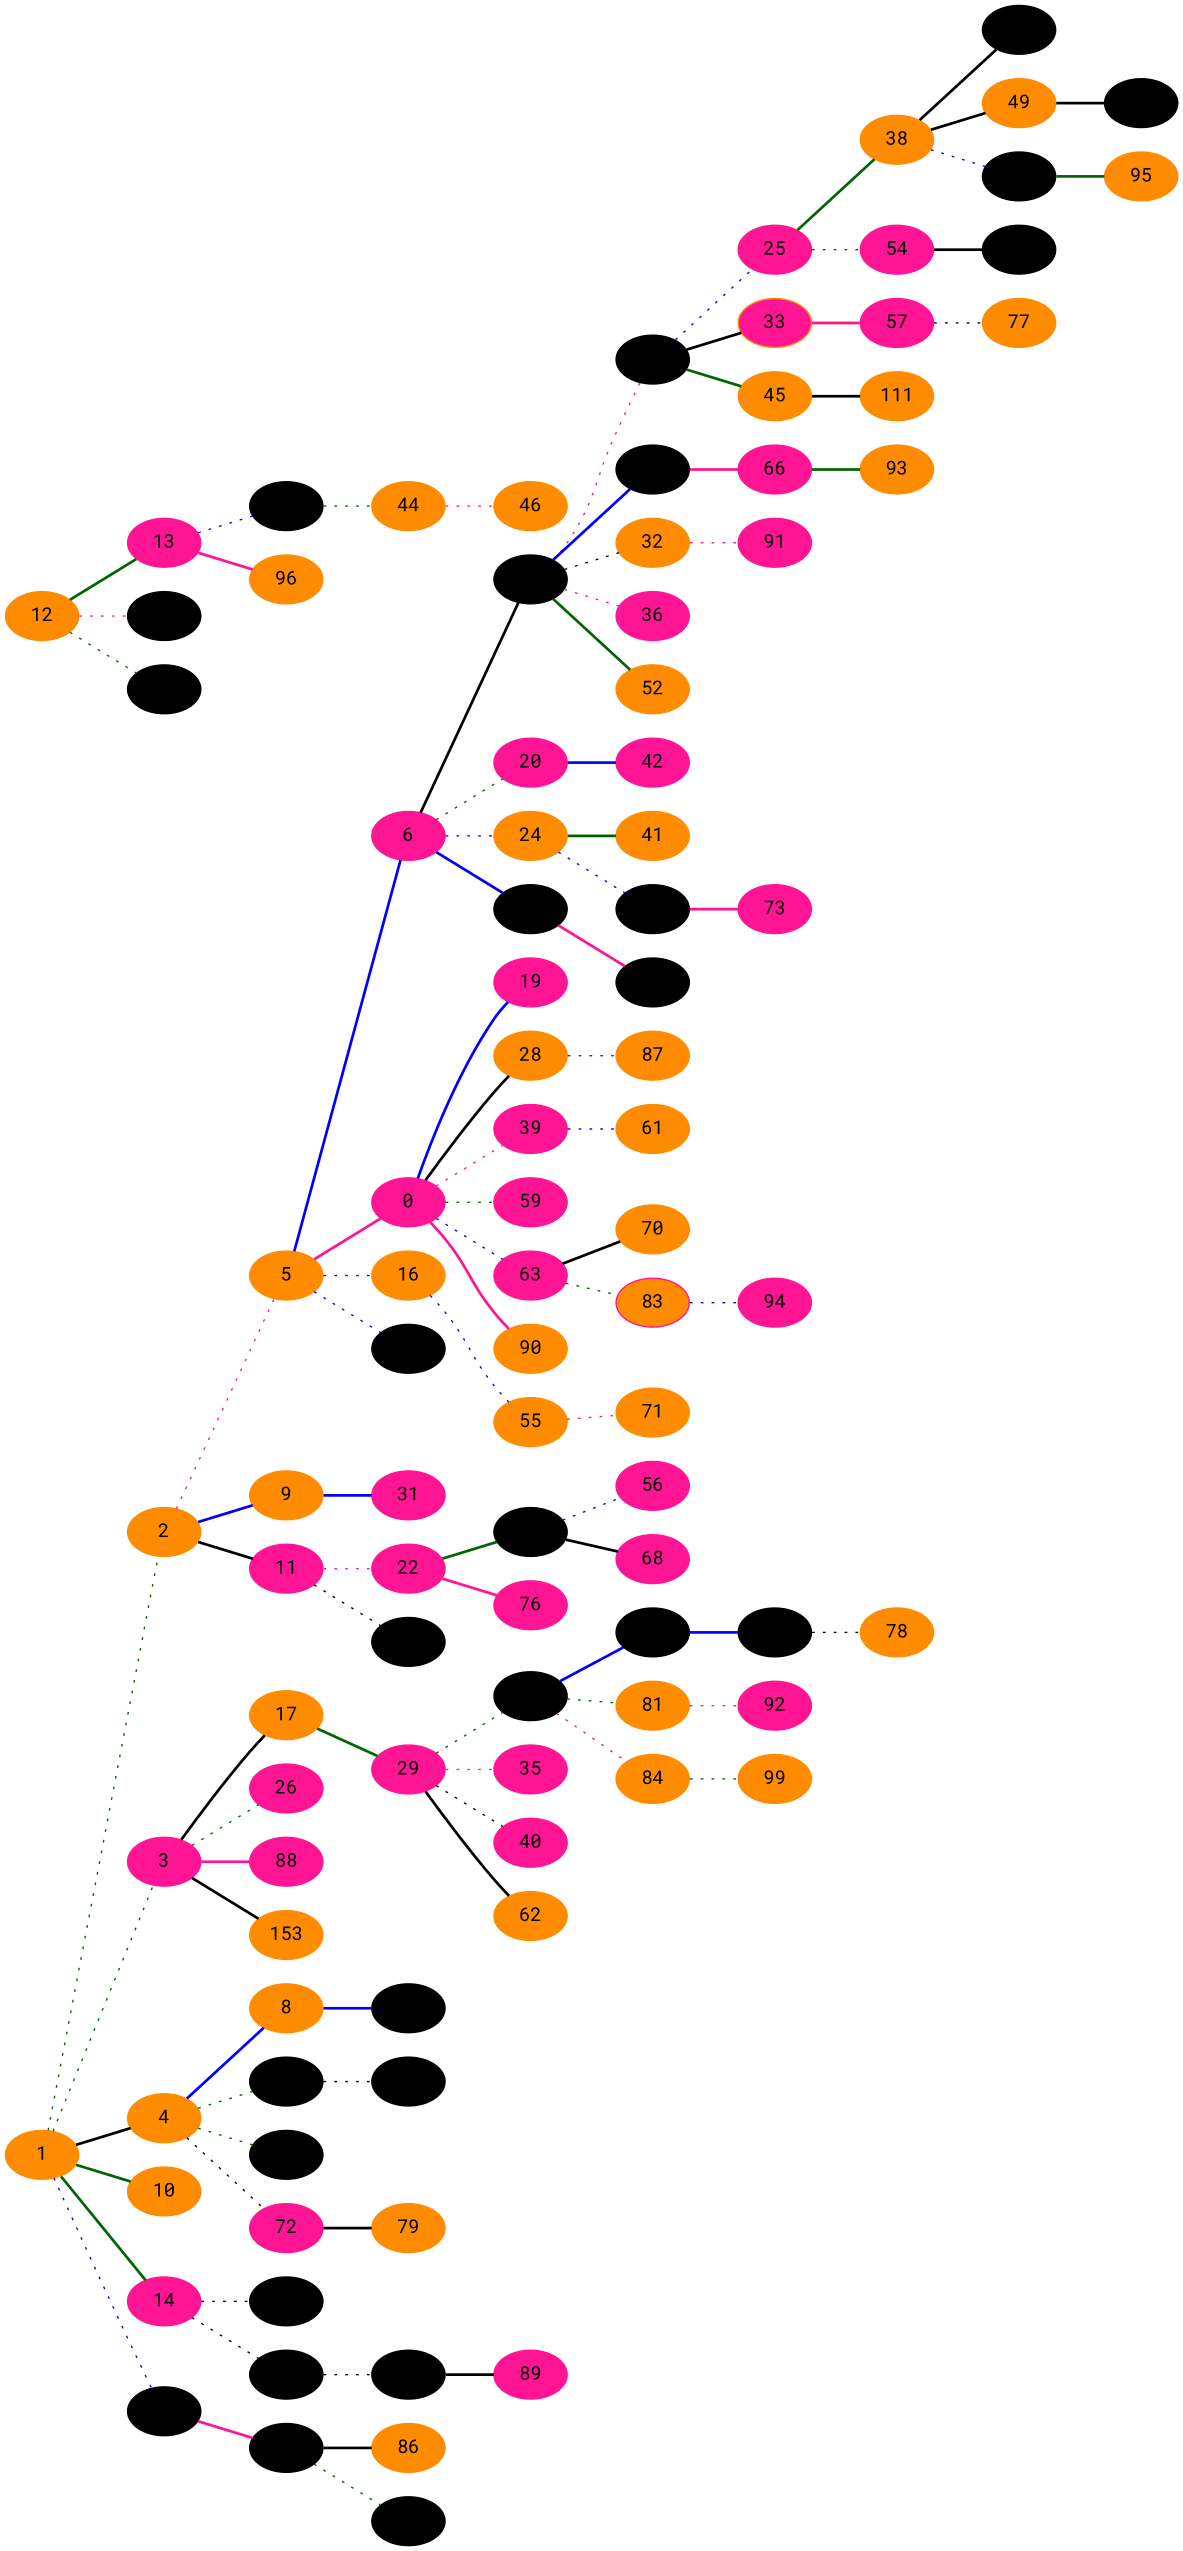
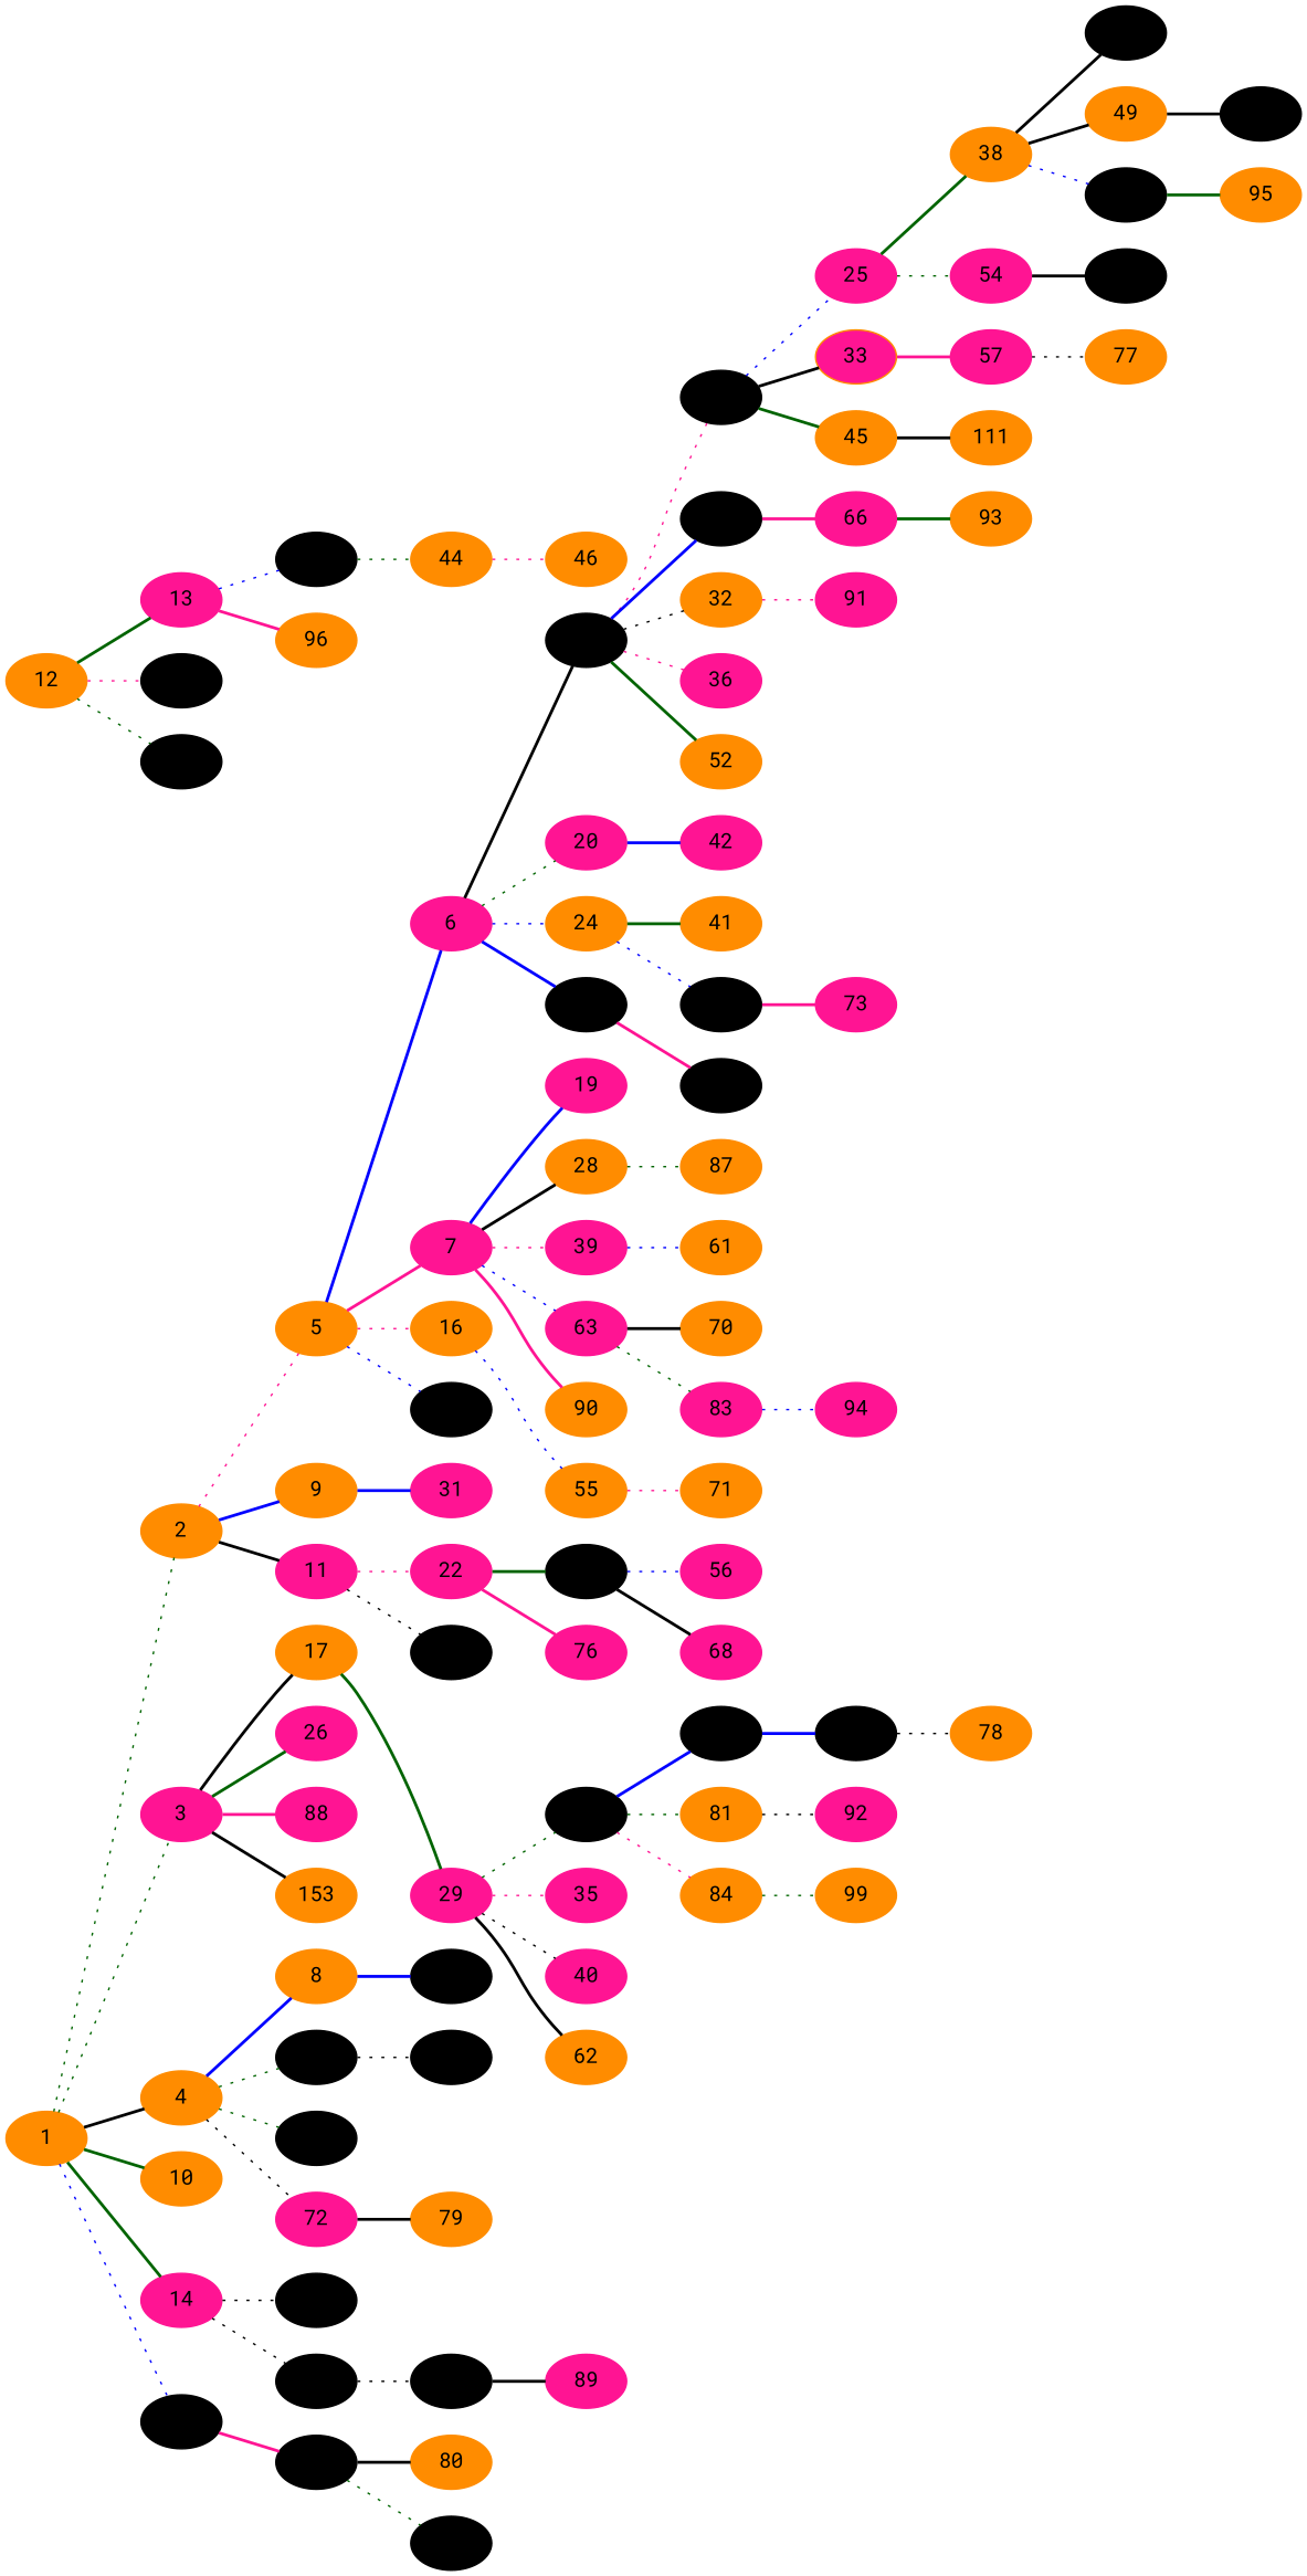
  graph {
    fontname="Roboto Mono"
    rankdir=LR
    node [color=darkorange fontname="Roboto Mono" style=filled]
    edge [color=black fontname="Roboto Mono" style=bold]
    1
    2
    3 [color=deeppink]
    4
    10
    14 [color=deeppink]
    15 [color=black]
    5
    9
    11 [color=deeppink]
    17
    26 [color=deeppink]
    88 [color=deeppink]
    n14 [label=153]
    8
    23 [color=black]
    67 [color=black]
    72 [color=deeppink]
    65 [color=black]
    74 [color=black]
    64 [color=black]
    6 [color=deeppink]
-   7 [color=deeppink label=0]
+   7 [color=deeppink]
    16
    100 [color=black]
    31 [color=deeppink]
    22 [color=deeppink]
    97 [color=black]
    29 [color=deeppink]
    60 [color=black]
    102 [color=black]
    79
    18 [color=black]
    20 [color=deeppink]
    24
    50 [color=black]
    19 [color=deeppink]
    28
    39 [color=deeppink]
-   59 [color=deeppink]
    63 [color=deeppink]
    90
    55
    21 [color=black]
    27 [color=black]
    32
    36 [color=deeppink]
    52
    42 [color=deeppink]
    41
    48 [color=black]
    69 [color=black]
    87
    61
    70
-   83 [color=deeppink fillcolor=darkorange]
+   83 [color=deeppink]
    13 [color=deeppink]
    12
    51 [color=black]
    85 [color=black]
    37 [color=black]
    76 [color=deeppink]
    34 [color=black]
    96
    44
    82 [color=black]
-   86
+   86 [label=80]
    104 [color=black]
    71
    30 [color=black]
    35 [color=deeppink]
    40 [color=deeppink]
    62
    25 [color=deeppink]
    33 [fillcolor=deeppink]
    45
    66 [color=deeppink]
    91 [color=deeppink]
    38
    54 [color=deeppink]
    57 [color=deeppink]
    n82 [label=111]
    56 [color=deeppink]
    68 [color=deeppink]
    73 [color=deeppink]
    43 [color=black]
    49
    75 [color=black]
    98 [color=black]
    93
    47 [color=black]
    81
    84
    58 [color=black]
    92 [color=deeppink]
    99
    77
    46
    53 [color=black]
    95
    78
    94 [color=deeppink]
    89 [color=deeppink]
    1 -- 2 [color=darkgreen style=dotted]
    1 -- 3 [color=darkgreen style=dotted]
    1 -- 4
    1 -- 10 [color=darkgreen]
    1 -- 14 [color=darkgreen]
    1 -- 15 [color=blue style=dotted]
    2 -- 5 [color=deeppink style=dotted]
    2 -- 9 [color=blue]
    2 -- 11
    3 -- 17
-   3 -- 26 [color=darkgreen style=dotted]
+   3 -- 26 [color=darkgreen]
    3 -- 88 [color=deeppink]
    3 -- n14
    4 -- 8 [color=blue]
    4 -- 23 [color=darkgreen style=dotted]
    4 -- 67 [color=darkgreen style=dotted]
    4 -- 72 [style=dotted]
    14 -- 65 [style=dotted]
    14 -- 74 [style=dotted]
    15 -- 64 [color=deeppink]
    5 -- 6 [color=blue]
    5 -- 7 [color=deeppink]
-   5 -- 16 [color=blue style=dotted]
+   5 -- 16 [color=deeppink style=dotted]
    5 -- 100 [color=blue style=dotted]
    9 -- 31 [color=blue]
    11 -- 22 [color=deeppink style=dotted]
    11 -- 97 [style=dotted]
    17 -- 29 [color=darkgreen]
    8 -- 60 [color=blue]
    23 -- 102 [style=dotted]
    72 -- 79
    74 -- 82 [style=dotted]
    64 -- 86
    64 -- 104 [color=darkgreen style=dotted]
    6 -- 18
    6 -- 20 [color=darkgreen style=dotted]
    6 -- 24 [color=blue style=dotted]
    6 -- 50 [color=blue]
    7 -- 19 [color=blue]
    7 -- 28
    7 -- 39 [color=deeppink style=dotted]
-   7 -- 59 [color=darkgreen style=dotted]
    7 -- 63 [color=blue style=dotted]
    7 -- 90 [color=deeppink]
    16 -- 55 [color=blue style=dotted]
    22 -- 37 [color=darkgreen]
    22 -- 76 [color=deeppink]
    29 -- 30 [color=darkgreen style=dotted]
    29 -- 35 [color=deeppink style=dotted]
    29 -- 40 [style=dotted]
    29 -- 62
    18 -- 21 [color=deeppink style=dotted]
    18 -- 27 [color=blue]
    18 -- 32 [style=dotted]
    18 -- 36 [color=deeppink style=dotted]
    18 -- 52 [color=darkgreen]
    20 -- 42 [color=blue]
    24 -- 41 [color=darkgreen]
    24 -- 48 [color=blue style=dotted]
    50 -- 69 [color=deeppink]
    28 -- 87 [color=darkgreen style=dotted]
    39 -- 61 [color=blue style=dotted]
    63 -- 70
    63 -- 83 [color=darkgreen style=dotted]
    55 -- 71 [color=deeppink style=dotted]
    21 -- 25 [color=blue style=dotted]
    21 -- 33
    21 -- 45 [color=darkgreen]
    27 -- 66 [color=deeppink]
    32 -- 91 [color=deeppink style=dotted]
    48 -- 73 [color=deeppink]
    83 -- 94 [color=blue style=dotted]
    13 -- 34 [color=blue style=dotted]
    13 -- 96 [color=deeppink]
    12 -- 13 [color=darkgreen]
    12 -- 51 [color=deeppink style=dotted]
    12 -- 85 [color=darkgreen style=dotted]
    37 -- 56 [color=blue style=dotted]
    37 -- 68
    34 -- 44 [color=darkgreen style=dotted]
    44 -- 46 [color=deeppink style=dotted]
    82 -- 89
    30 -- 47 [color=blue]
    30 -- 81 [color=darkgreen style=dotted]
    30 -- 84 [color=deeppink style=dotted]
    25 -- 38 [color=darkgreen]
    25 -- 54 [color=darkgreen style=dotted]
    33 -- 57 [color=deeppink]
    45 -- n82
    66 -- 93 [color=darkgreen]
    38 -- 43
    38 -- 49
    38 -- 75 [color=blue style=dotted]
    54 -- 98
    57 -- 77 [style=dotted]
    49 -- 53
    75 -- 95 [color=darkgreen]
    47 -- 58 [color=blue]
-   81 -- 92 [color=deeppink style=dotted]
+   81 -- 92 [style=dotted]
    84 -- 99 [color=darkgreen style=dotted]
    58 -- 78 [style=dotted]
  }
